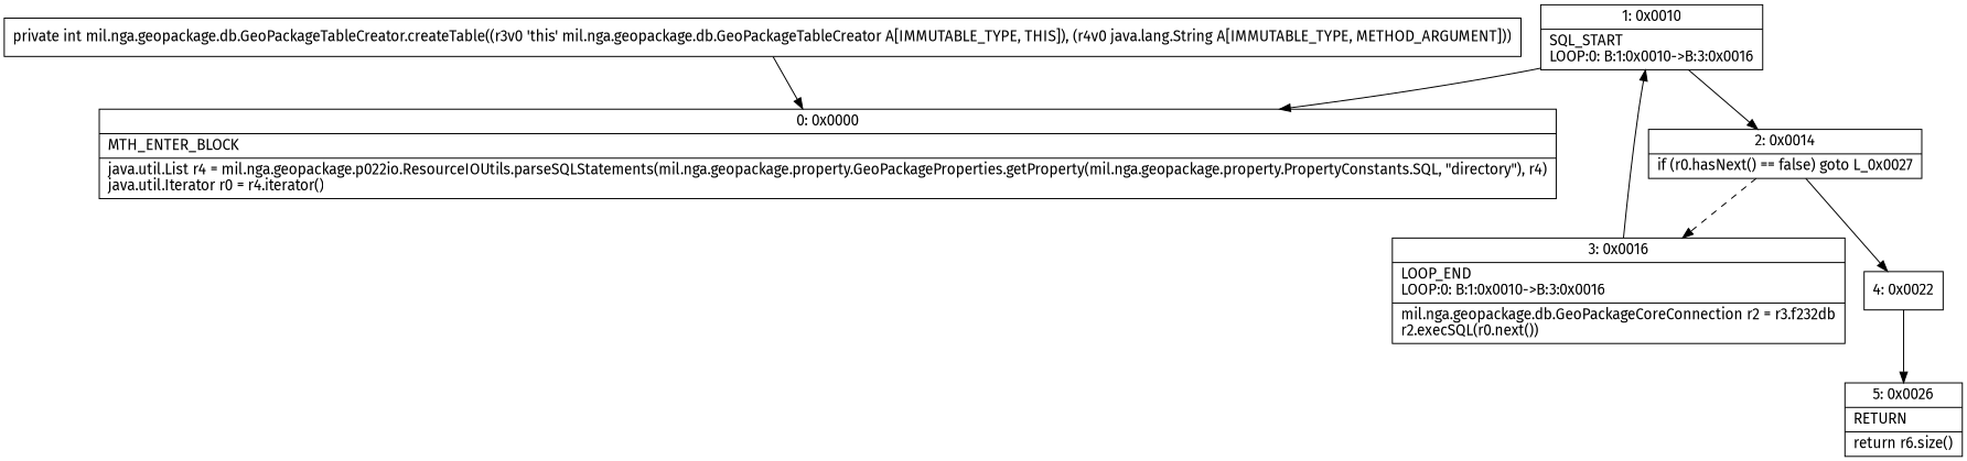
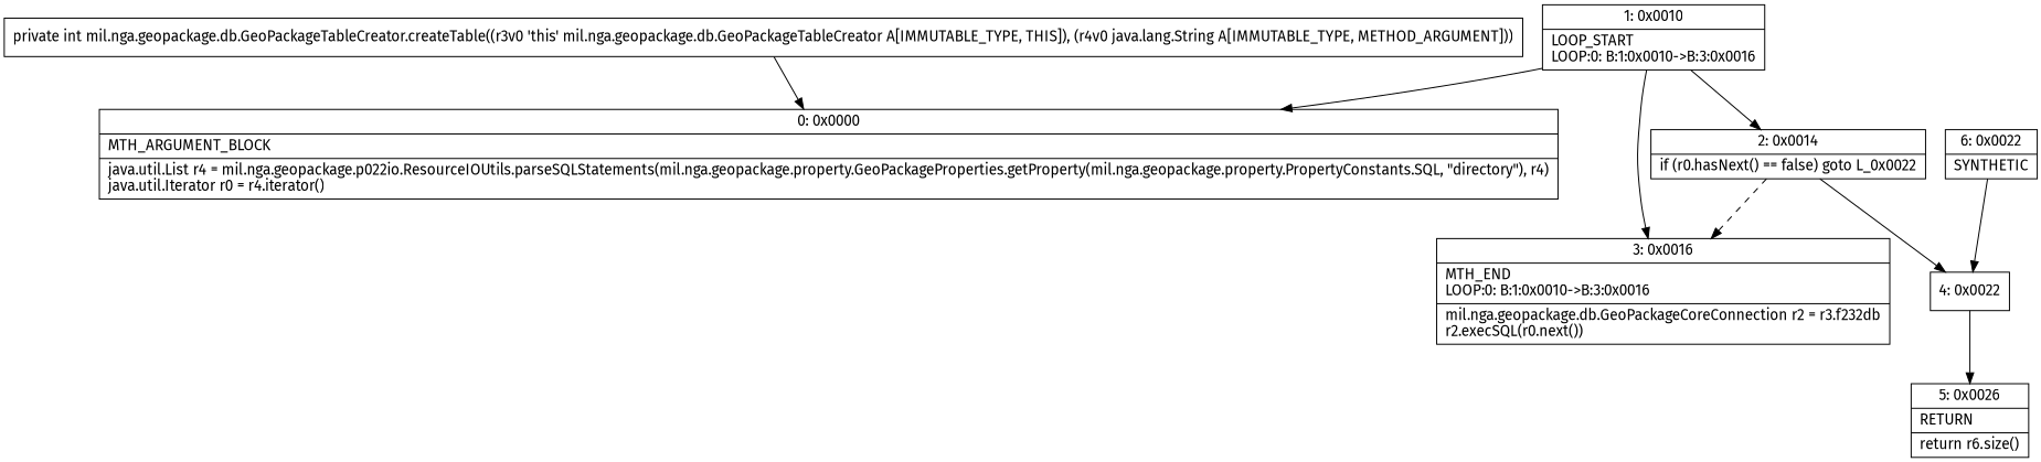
  digraph {
    fontname="Fira Sans"
    node [fontname="Fira Sans" shape=record]
    edge [fontname="Fira Sans"]
-   n1 [label="{0\:\ 0x0000|MTH_ENTER_BLOCK\l|java.util.List r4 = mil.nga.geopackage.p022io.ResourceIOUtils.parseSQLStatements(mil.nga.geopackage.property.GeoPackageProperties.getProperty(mil.nga.geopackage.property.PropertyConstants.SQL, \"directory\"), r4)\ljava.util.Iterator r0 = r4.iterator()\l}"]
-   n2 [label="{1\:\ 0x0010|SQL_START\lLOOP:0: B:1:0x0010\-\>B:3:0x0016\l}"]
-   n3 [label="{2\:\ 0x0014|if (r0.hasNext() == false) goto L_0x0027\l}"]
-   n4 [label="{3\:\ 0x0016|LOOP_END\lLOOP:0: B:1:0x0010\-\>B:3:0x0016\l|mil.nga.geopackage.db.GeoPackageCoreConnection r2 = r3.f232db\lr2.execSQL(r0.next())\l}"]
+   n1 [label="{0\:\ 0x0000|MTH_ARGUMENT_BLOCK\l|java.util.List r4 = mil.nga.geopackage.p022io.ResourceIOUtils.parseSQLStatements(mil.nga.geopackage.property.GeoPackageProperties.getProperty(mil.nga.geopackage.property.PropertyConstants.SQL, \"directory\"), r4)\ljava.util.Iterator r0 = r4.iterator()\l}"]
+   n2 [label="{1\:\ 0x0010|LOOP_START\lLOOP:0: B:1:0x0010\-\>B:3:0x0016\l}"]
+   n3 [label="{2\:\ 0x0014|if (r0.hasNext() == false) goto L_0x0022\l}"]
+   n4 [label="{3\:\ 0x0016|MTH_END\lLOOP:0: B:1:0x0010\-\>B:3:0x0016\l|mil.nga.geopackage.db.GeoPackageCoreConnection r2 = r3.f232db\lr2.execSQL(r0.next())\l}"]
    n5 [label="{4\:\ 0x0022}"]
+   n6 [label="{6\:\ 0x0022|SYNTHETIC\l}"]
    n7 [label="{5\:\ 0x0026|RETURN\l|return r6.size()\l}"]
    n8 [label="{private int mil.nga.geopackage.db.GeoPackageTableCreator.createTable((r3v0 'this' mil.nga.geopackage.db.GeoPackageTableCreator A[IMMUTABLE_TYPE, THIS]), (r4v0 java.lang.String A[IMMUTABLE_TYPE, METHOD_ARGUMENT])) }"]
    n2 -> n1
    n2 -> n3
    n3 -> n4 [style=dashed]
    n3 -> n5
-   n4 -> n2
+   n2 -> n4
    n5 -> n7
+   n6 -> n5
    n8 -> n1
  }
